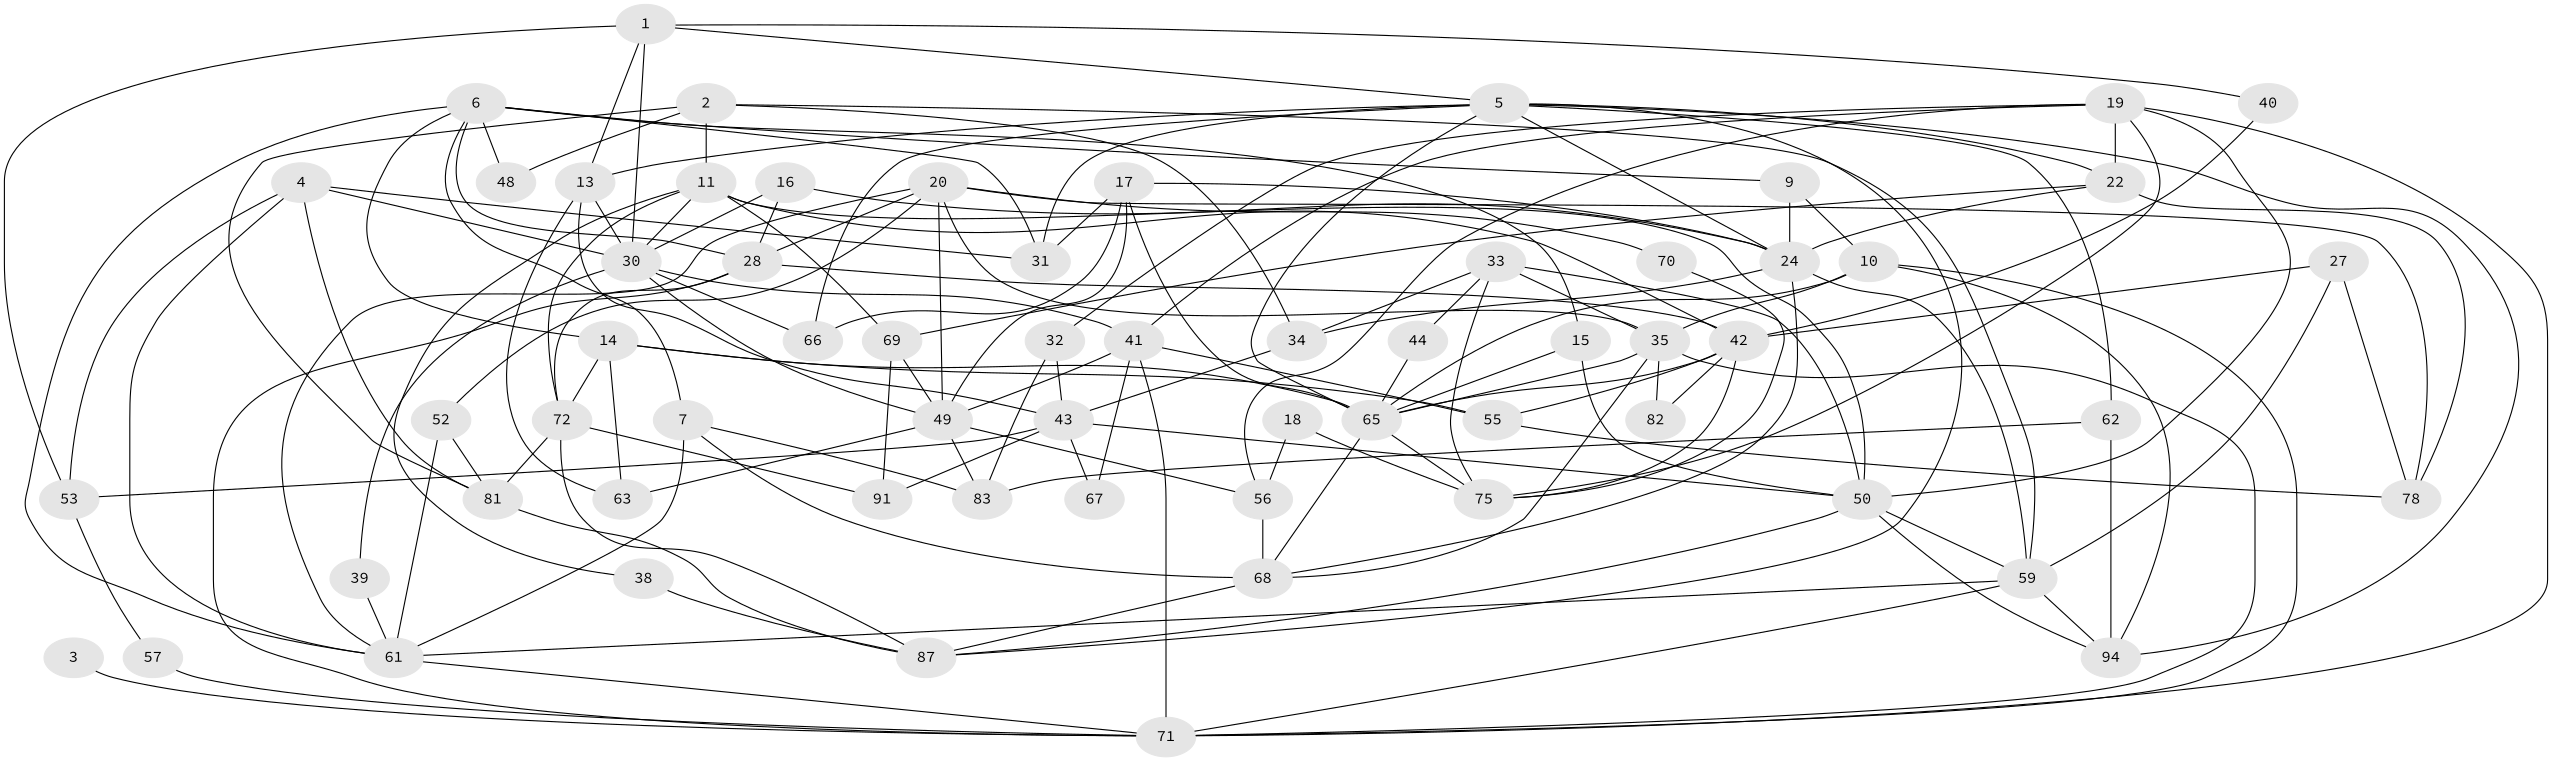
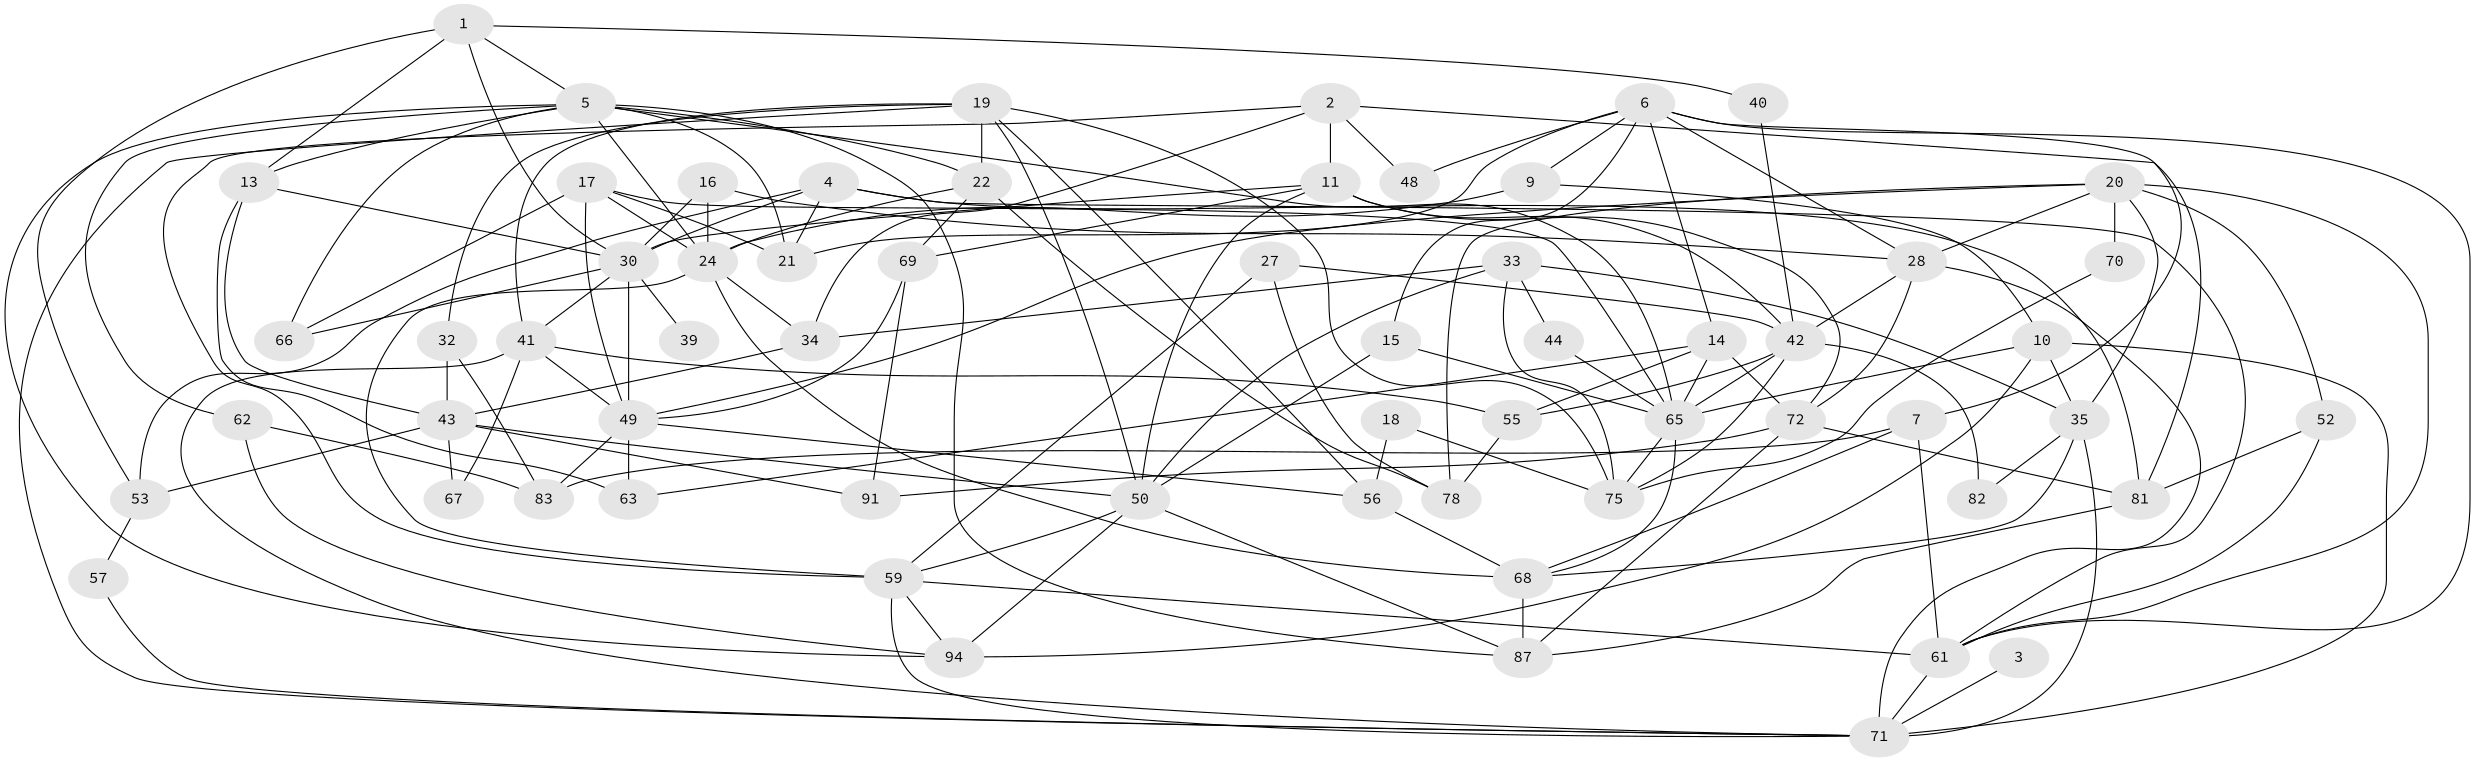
  graph {
    fontname="Source Code Pro"
    node [color=gray90 fontname="Source Code Pro" style=filled]
    edge [fontname="Source Code Pro"]
    1 [super="+26"]
    5 [super="+12"]
    13 [super="+45"]
    30 [super="+54"]
    40
    53
-   21 [super="+36" label=31]
+   21 [super="+36"]
    22
    24 [super="+29"]
    62
    65 [super="+82"]
    66
    87 [super="+95"]
    94 [super="+102"]
    43 [super="+47"]
    63
    49 [super="+77"]
    41 [super="+85"]
    39
    42 [super="+101"]
    57
    2 [super="+80"]
    11 [super="+92"]
    34 [super="+96"]
    48
    59 [super="+103"]
    81 [super="+100"]
    50 [super="+73"]
-   38
    69
    72 [super="+74"]
    71 [super="+79"]
    61 [super="+64"]
    3
    4 [super="+51"]
    78 [super="+98"]
    68 [super="+97"]
    27 [super="+88"]
    83
    75 [super="+76"]
    6 [super="+31"]
    7 [super="+99"]
    9
    14 [super="+23"]
    15
    28 [super="+86"]
    10 [super="+58"]
    55 [super="+93"]
    56 [super="+89"]
    18
    35 [super="+46"]
    n52 [label=82]
    91
    67
    44
    16
    17 [super="+90"]
    19
    32
    20 [super="+25"]
    52
    70
    33
    1 -- 5
    1 -- 13
    1 -- 30
    1 -- 40
    1 -- 53
    5 -- 13
    5 -- 21
    5 -- 22
    5 -- 24
    5 -- 62
    5 -- 65
    5 -- 66
    5 -- 87
    5 -- 94
    13 -- 30
    13 -- 43 [weight=2]
    13 -- 63
    30 -- 66
    30 -- 49
    30 -- 41
    30 -- 39
    40 -- 42
    53 -- 57
    22 -- 24
    22 -- 69
    22 -- 78
    24 -- 34
    24 -- 59
    24 -- 68
    62 -- 94
    62 -- 83
    65 -- 68
    65 -- 75
    43 -- 53
    43 -- 50
    43 -- 91
    43 -- 67
    49 -- 63
    49 -- 83
    49 -- 56
    41 -- 49
    41 -- 71
    41 -- 55
    41 -- 67
-   39 -- 61
    42 -- 65
    42 -- 75
    42 -- 55
    42 -- n52
    57 -- 71
    2 -- 11
    2 -- 34
    2 -- 48
    2 -- 59
    2 -- 81
    11 -- 30
    11 -- 42
    11 -- 50
-   11 -- 38
    11 -- 69
    11 -- 72
    34 -- 43
    59 -- 94
    59 -- 71
    59 -- 61
    81 -- 87
    50 -- 87
    50 -- 94
    50 -- 59
-   38 -- 87
    69 -- 49
    69 -- 91
    72 -- 87
    72 -- 81 [weight=2]
    72 -- 91
    61 -- 71
    3 -- 71
    4 -- 30
    4 -- 53
    4 -- 21
    4 -- 81
    4 -- 61
    68 -- 87
    27 -- 42
    27 -- 59
    27 -- 78
    6 -- 21
    6 -- 48
    6 -- 61
    6 -- 7
    6 -- 9
    6 -- 14
    6 -- 15
    6 -- 28
    7 -- 61
    7 -- 68
    7 -- 83
    9 -- 24
    9 -- 10
    14 -- 65
    14 -- 63
    14 -- 72
    14 -- 55
    15 -- 65
    15 -- 50
    28 -- 42
    28 -- 72
    28 -- 71
    10 -- 65
    10 -- 94
    10 -- 71
    10 -- 35
    55 -- 78
    56 -- 68 [weight=2]
    18 -- 75
    18 -- 56
-   35 -- 65
    35 -- 71
    35 -- 68
    35 -- n52
    44 -- 65
    16 -- 30
    16 -- 24
    16 -- 28
    17 -- 21
    17 -- 24
    17 -- 65
    17 -- 66
    17 -- 49
    19 -- 22
    19 -- 41
    19 -- 50
    19 -- 71
    19 -- 75
    19 -- 56
    19 -- 32
    32 -- 43
    32 -- 83
    20 -- 49
    20 -- 61
    20 -- 78
    20 -- 28
    20 -- 35
    20 -- 52
    20 -- 70
    52 -- 81
    52 -- 61
    70 -- 75
    33 -- 34
    33 -- 50
    33 -- 75
    33 -- 35
    33 -- 44
  }
